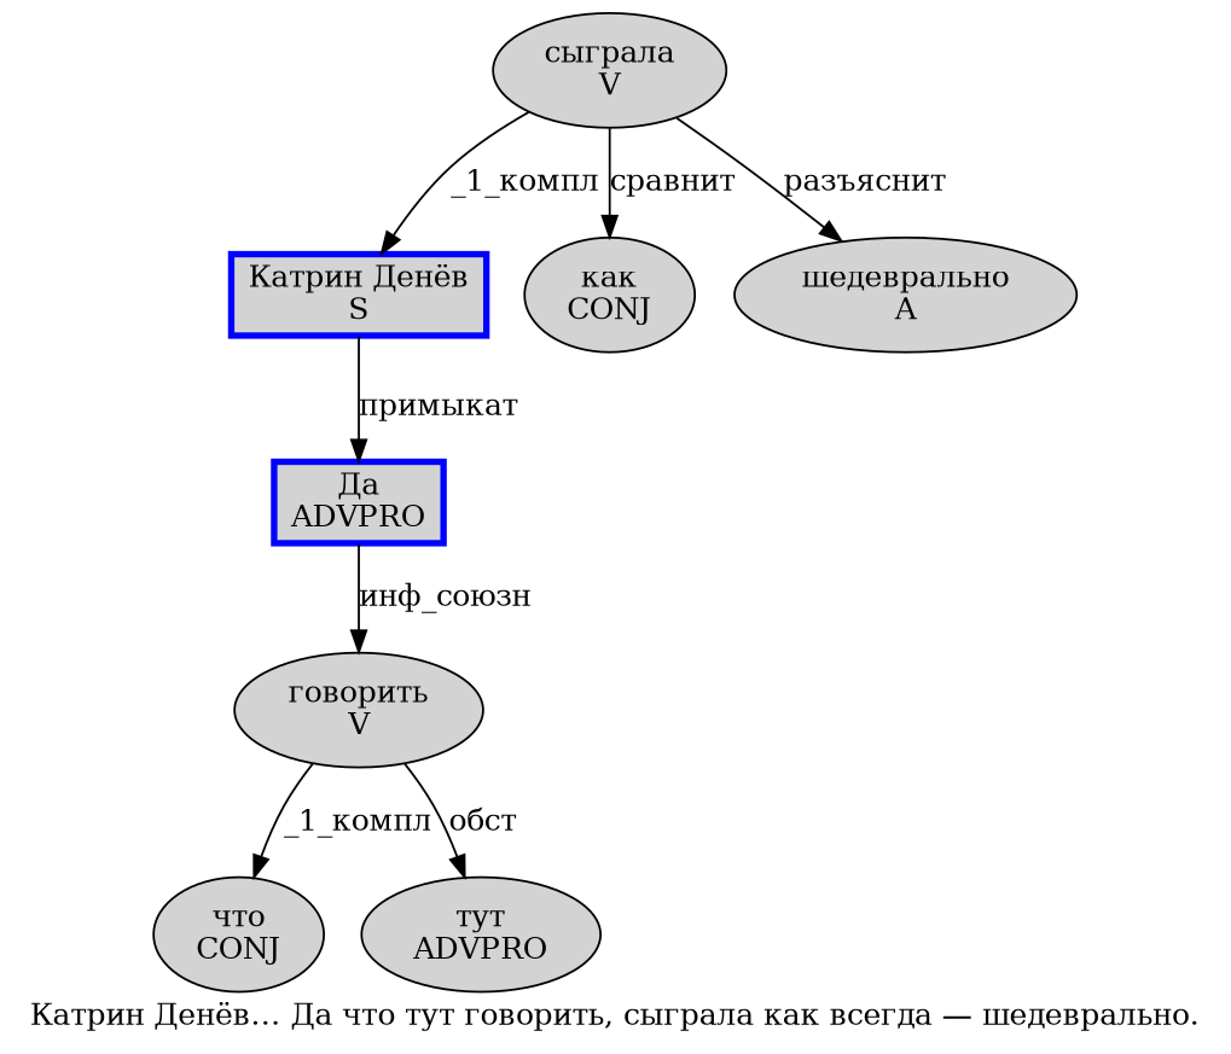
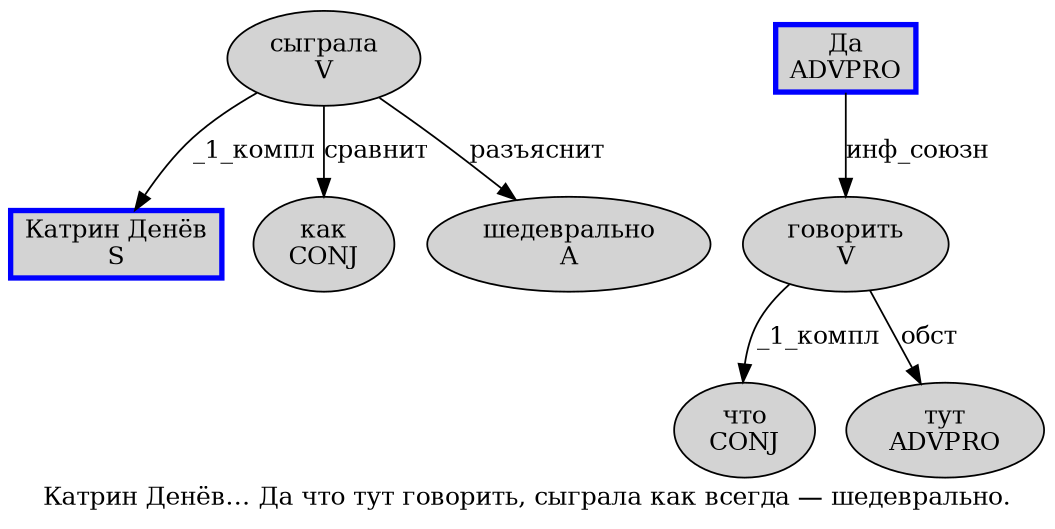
  digraph {
    label="Катрин Денёв… Да что тут говорить, сыграла как всегда — шедеврально."
    node [fillcolor=lightgray penwidth=1 shape=ellipse style=filled]
    n1 [color=blue label="Катрин Денёв\nS" penwidth=3 shape=box]
    n2 [color=blue label="Да\nADVPRO" penwidth=3 shape=box]
    n3 [label="говорить\nV"]
    n4 [label="что\nCONJ"]
    n5 [label="тут\nADVPRO"]
    n6 [label="сыграла\nV"]
    n7 [label="как\nCONJ"]
    n8 [label="шедеврально\nA"]
-   n1 -> n2 [label="примыкат"]
    n2 -> n3 [label="инф_союзн"]
    n3 -> n4 [label="_1_компл"]
    n3 -> n5 [label="обст"]
    n6 -> n1 [label="_1_компл"]
    n6 -> n7 [label="сравнит"]
    n6 -> n8 [label="разъяснит"]
  }
